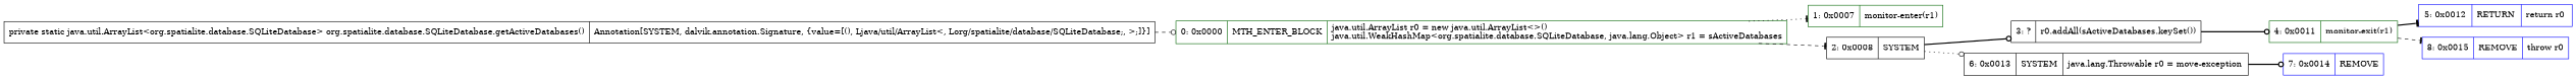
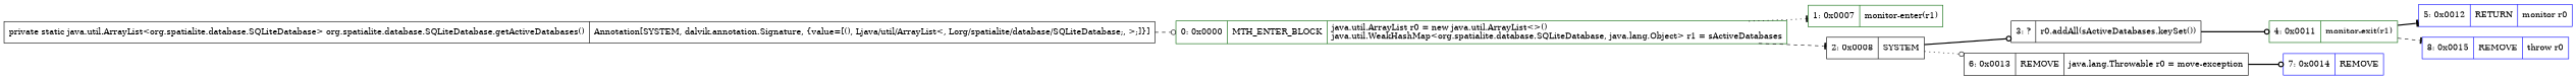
  digraph {
    rankdir=LR
    node [color=black shape=record]
    edge [arrowhead=odot style=bold]
    n1 [color=darkgreen label="{0\:\ 0x0000|MTH_ENTER_BLOCK\l|java.util.ArrayList r0 = new java.util.ArrayList\<\>()\ljava.util.WeakHashMap\<org.spatialite.database.SQLiteDatabase, java.lang.Object\> r1 = sActiveDatabases\l}"]
    n2 [color=darkgreen label="{1\:\ 0x0007|monitor\-enter(r1)\l}"]
    n3 [label="{2\:\ 0x0008|SYSTEM\l}"]
    n4 [label="{3\:\ ?|r0.addAll(sActiveDatabases.keySet())\l}"]
-   n5 [label="{6\:\ 0x0013|SYSTEM\l|java.lang.Throwable r0 = move\-exception\l}"]
+   n5 [label="{6\:\ 0x0013|REMOVE\l|java.lang.Throwable r0 = move\-exception\l}"]
    n6 [color=darkgreen label="{4\:\ 0x0011|monitor\-exit(r1)\l}"]
    n7 [color=blue label="{7\:\ 0x0014|REMOVE\l}"]
-   n8 [color=blue label="{5\:\ 0x0012|RETURN\l|return r0\l}"]
+   n8 [color=blue label="{5\:\ 0x0012|RETURN\l|monitor r0\l}"]
    n9 [color=blue label="{8\:\ 0x0015|REMOVE\l|throw r0\l}"]
    n10 [label="{private static java.util.ArrayList\<org.spatialite.database.SQLiteDatabase\> org.spatialite.database.SQLiteDatabase.getActiveDatabases()  | Annotation[SYSTEM, dalvik.annotation.Signature, \{value=[(), Ljava\/util\/ArrayList\<, Lorg\/spatialite\/database\/SQLiteDatabase;, \>;]\}]\l}"]
    n1 -> n2 [arrowhead=tee style=dotted]
    n1 -> n3 [arrowhead=tee style=dashed]
    n3 -> n4
    n3 -> n5 [style=dotted]
    n4 -> n6
    n5 -> n7
    n6 -> n8 [arrowhead=tee]
    n6 -> n9 [arrowhead=tee style=dashed]
    n10 -> n1 [style=dashed]
  }
